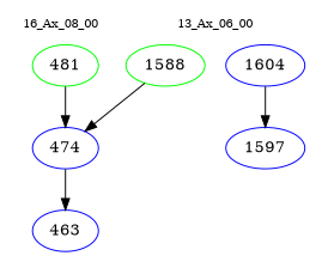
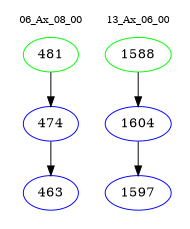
  digraph {
    node [color=blue]
    edge [color=black]
    n1 [color=green label=481]
    n2 [label=474]
    n3 [label=463]
    n4 [color=green label=1588]
    n5 [label=1604]
    n6 [label=1597]
    subgraph cluster_1 {
      color=white
      fontsize=10
-     label="16_Ax_08_00"
+     label="06_Ax_08_00"
      n1
      n2
      n3
    }
    subgraph cluster_2 {
      color=white
      fontsize=10
      label="13_Ax_06_00"
      n4
      n5
      n6
    }
    n1 -> n2
    n2 -> n3
-   n4 -> n2
+   n4 -> n5
    n5 -> n6
  }
